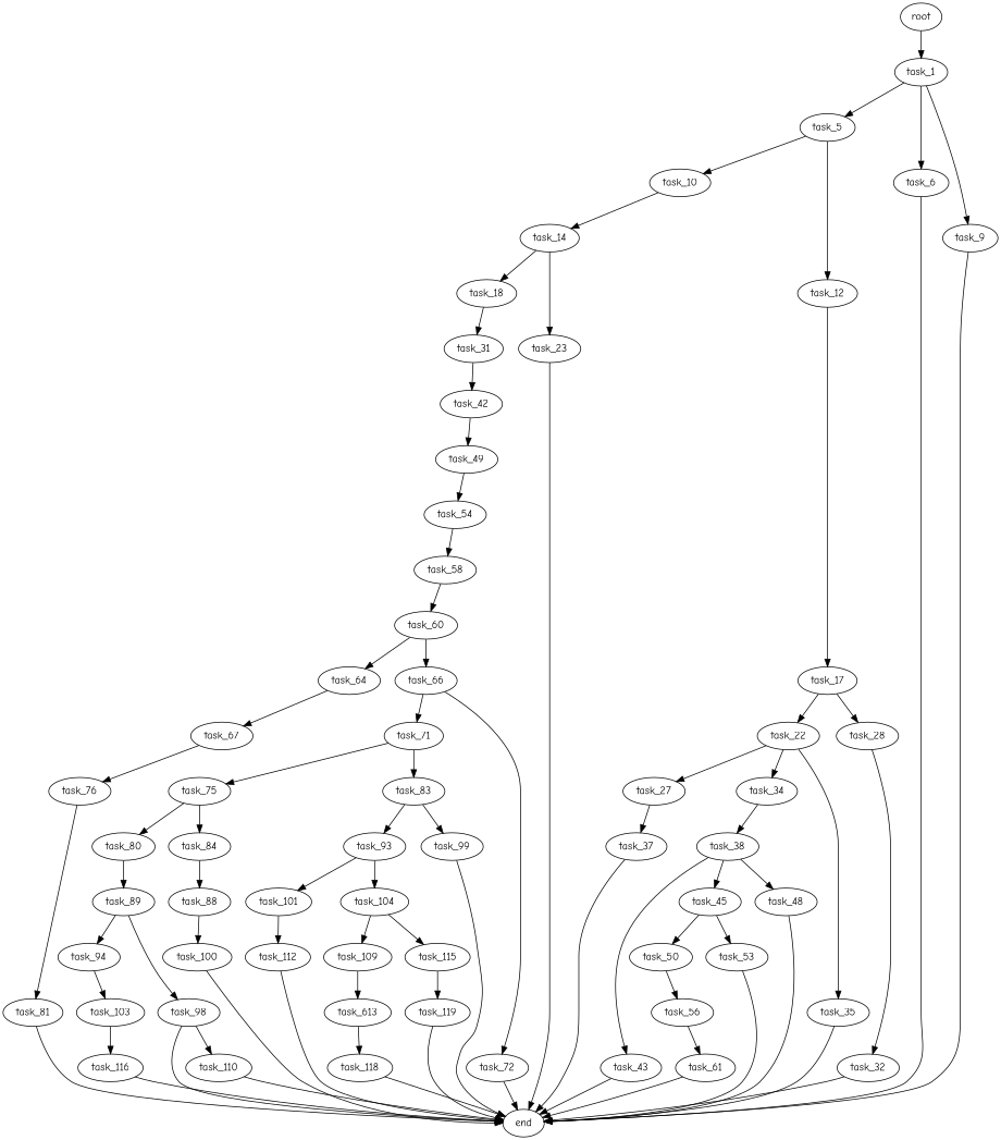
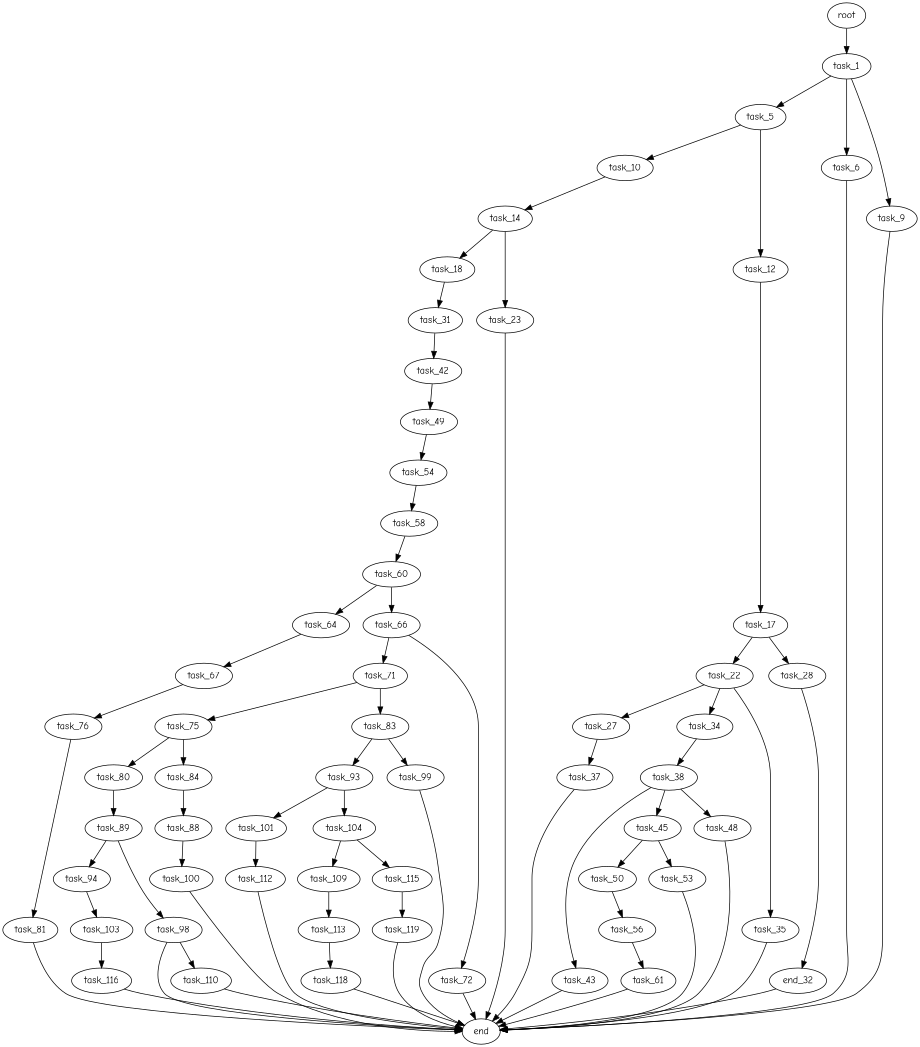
  digraph {
    fontname="Comic Neue"
    node [fontname="Comic Neue"]
    edge [fontname="Comic Neue"]
    root
    task_1
    task_5
    task_6
    task_9
    task_10
    task_12
    end
    task_14
    task_17
    task_18
    task_23
    task_22
    task_28
    task_31
    task_27
    task_34
    task_35
-   task_32
+   task_32 [label=end_32]
    task_42
    task_37
    task_38
    task_49
    task_43
    task_45
    task_48
    task_54
    task_50
    task_53
    task_56
    task_58
    task_61
    task_60
    task_64
    task_66
    task_67
    task_71
    task_72
    task_76
    task_75
    task_83
    task_81
    task_80
    task_84
    task_93
    task_99
    task_89
    task_88
    task_101
    task_104
    task_94
    task_98
    task_100
    task_103
    task_110
    task_112
    task_109
    task_115
    task_116
-   task_113 [label=task_613]
+   task_113
    task_119
    task_118
    root -> task_1
    task_1 -> task_5
    task_1 -> task_6
    task_1 -> task_9
    task_5 -> task_10
    task_5 -> task_12
    task_6 -> end
    task_9 -> end
    task_10 -> task_14
    task_12 -> task_17
    task_14 -> task_18
    task_14 -> task_23
    task_17 -> task_22
    task_17 -> task_28
    task_18 -> task_31
    task_23 -> end
    task_22 -> task_27
    task_22 -> task_34
    task_22 -> task_35
    task_28 -> task_32
    task_31 -> task_42
    task_27 -> task_37
    task_34 -> task_38
    task_35 -> end
    task_32 -> end
    task_42 -> task_49
    task_37 -> end
    task_38 -> task_43
    task_38 -> task_45
    task_38 -> task_48
    task_49 -> task_54
    task_43 -> end
    task_45 -> task_50
    task_45 -> task_53
    task_48 -> end
    task_54 -> task_58
    task_50 -> task_56
    task_53 -> end
    task_56 -> task_61
    task_58 -> task_60
    task_61 -> end
    task_60 -> task_64
    task_60 -> task_66
    task_64 -> task_67
    task_66 -> task_71
    task_66 -> task_72
    task_67 -> task_76
    task_71 -> task_75
    task_71 -> task_83
    task_72 -> end
    task_76 -> task_81
    task_75 -> task_80
    task_75 -> task_84
    task_83 -> task_93
    task_83 -> task_99
    task_81 -> end
    task_80 -> task_89
    task_84 -> task_88
    task_93 -> task_101
    task_93 -> task_104
    task_99 -> end
    task_89 -> task_94
    task_89 -> task_98
    task_88 -> task_100
    task_101 -> task_112
    task_104 -> task_109
    task_104 -> task_115
    task_94 -> task_103
    task_98 -> end
    task_98 -> task_110
    task_100 -> end
    task_103 -> task_116
    task_110 -> end
    task_112 -> end
    task_109 -> task_113
    task_115 -> task_119
    task_116 -> end
    task_113 -> task_118
    task_119 -> end
    task_118 -> end
  }
